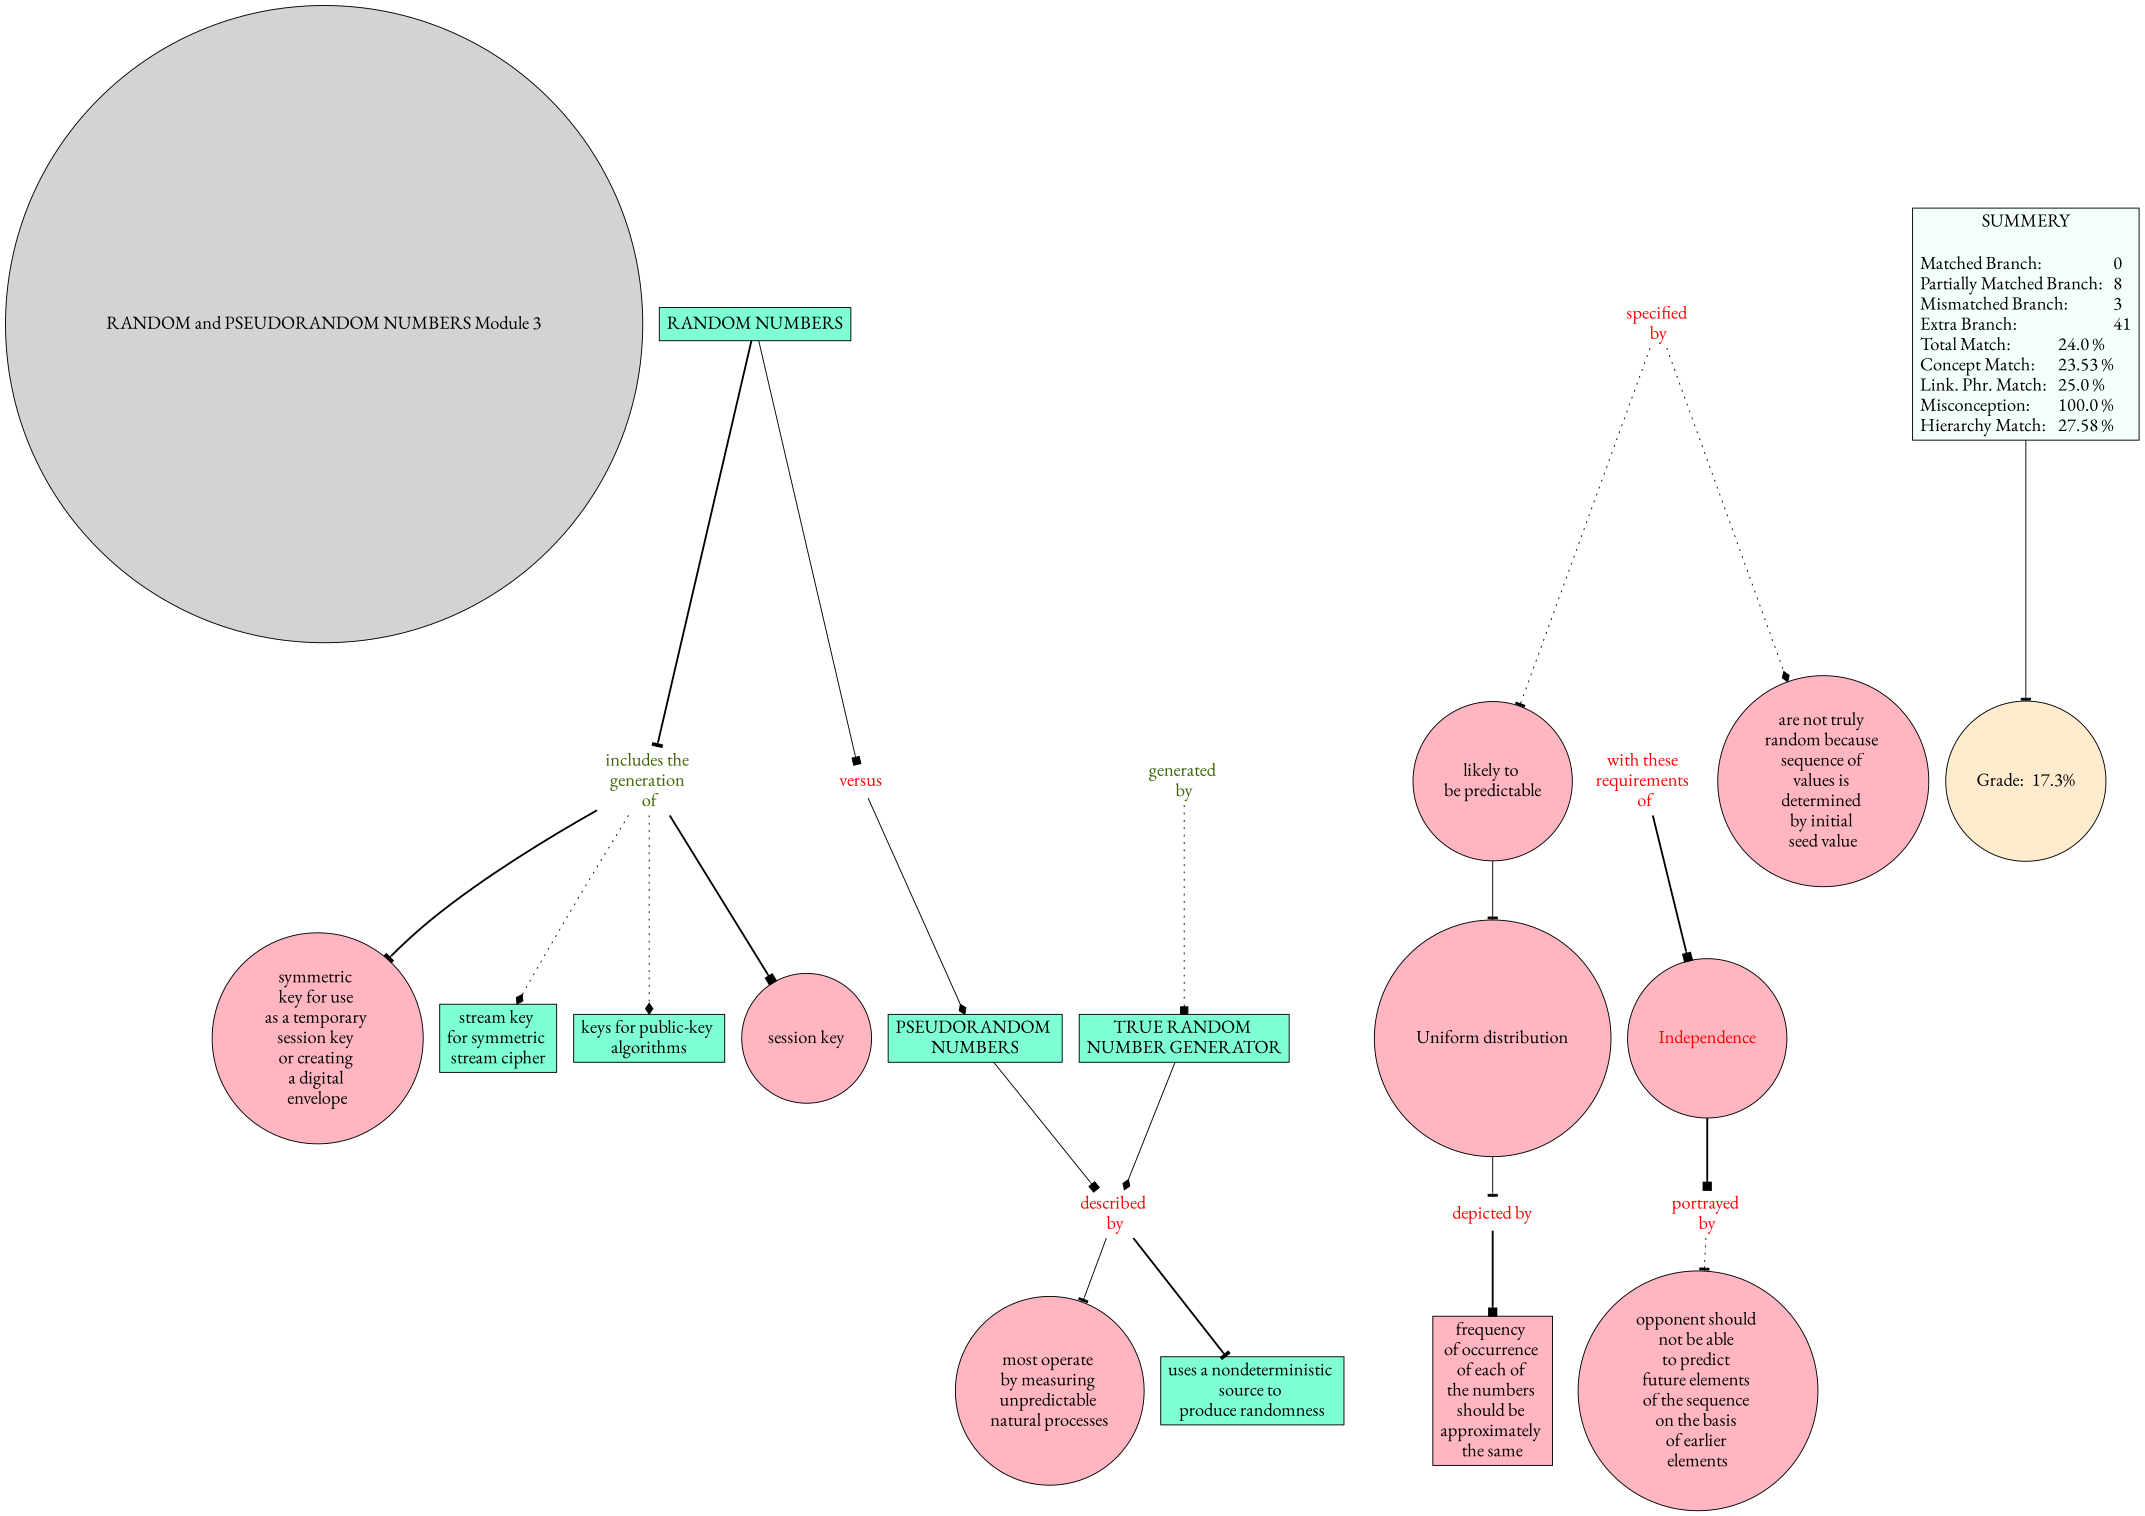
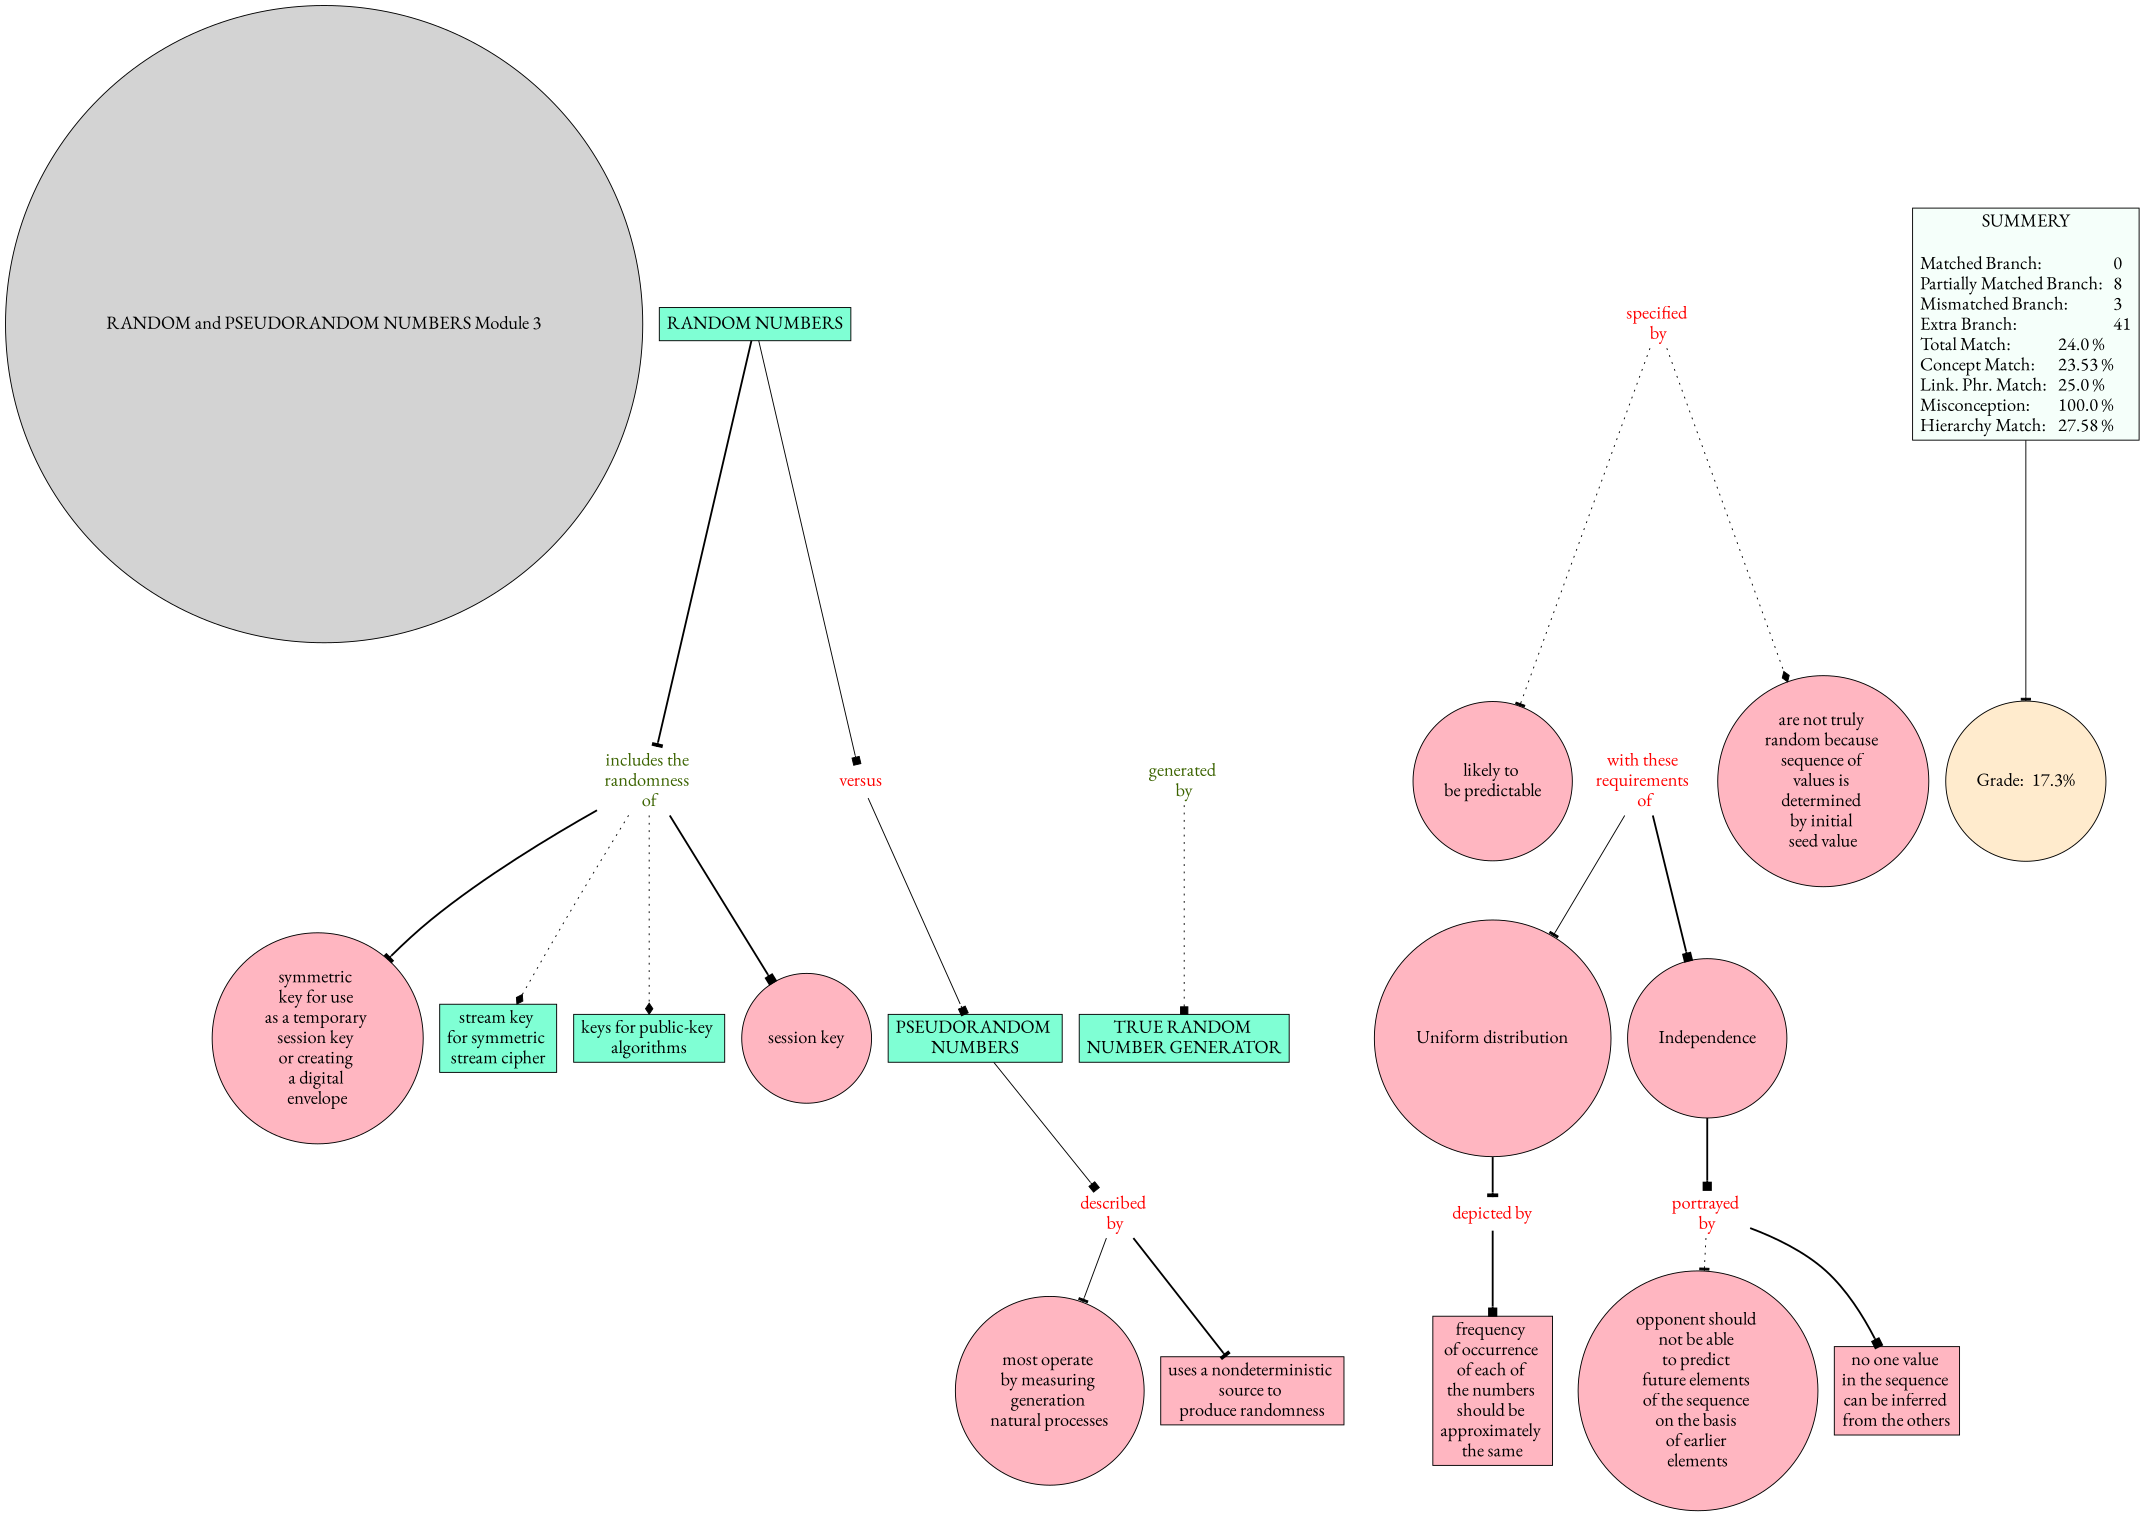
  digraph {
    fontname="EB Garamond"
    node [Gsplines=true fontname="EB Garamond" fontsize=20 shape=circle style=filled fillcolor="#FFB6C1"]
    edge [arrowhead=tee constraint=true fontname="EB Garamond" style=bold]
    n1 [label="RANDOM and PSEUDORANDOM NUMBERS Module 3" fillcolor=""]
    n2 [fillcolor=aquamarine label="RANDOM NUMBERS\n" shape=box]
-   n3 [fontcolor="#3B6300" label="includes the \ngeneration \nof" shape=none style="" fillcolor=""]
+   n3 [fontcolor="#3B6300" label="includes the \nrandomness \nof" shape=none style="" fillcolor=""]
    n4 [fontcolor=red label=versus shape=none style="" fillcolor=""]
    n5 [label="symmetric \nkey for use \nas a temporary \nsession key \nor creating \na digital \nenvelope"]
    n6 [fillcolor=aquamarine label="stream key \nfor symmetric \nstream cipher\n" shape=box]
    n7 [fillcolor=aquamarine label="keys for public-key \nalgorithms" shape=box]
    n8 [label="session key\n"]
    n9 [fontcolor=red label="with these \nrequirements \nof" shape=none style="" fillcolor=""]
    n10 [label="Uniform distribution\n"]
-   n11 [label=Independence fontcolor=red]
+   n11 [label=Independence]
    n12 [fontcolor="#3B6300" label="generated \nby" shape=none style="" fillcolor=""]
    n13 [fillcolor=aquamarine label="TRUE RANDOM \nNUMBER GENERATOR\n" shape=box]
    n14 [fillcolor=aquamarine label="PSEUDORANDOM \nNUMBERS" shape=box]
    n15 [fontcolor=red label="specified \nby" shape=none style="" fillcolor=""]
    n16 [label="likely to \nbe predictable\n"]
    n17 [label="are not truly \nrandom because \nsequence of \nvalues is \ndetermined \nby initial \nseed value\n"]
    n18 [fontcolor=red label="depicted by\n" shape=none style="" fillcolor=""]
    n19 [label="frequency \nof occurrence \nof each of \nthe numbers \nshould be \napproximately \nthe same" shape=box]
    n20 [fontcolor=red label="portrayed \nby" shape=none style="" fillcolor=""]
    n21 [label="opponent should \nnot be able \nto predict \nfuture elements \nof the sequence \non the basis \nof earlier \nelements"]
+   n22 [label="no one value \nin the sequence \ncan be inferred \nfrom the others\n" shape=box]
    n23 [fontcolor=red label="described \nby" shape=none style="" fillcolor=""]
-   n24 [label="most operate \nby measuring \nunpredictable \nnatural processes\n"]
-   n25 [fillcolor=aquamarine label="uses a nondeterministic \nsource to \nproduce randomness\n" shape=box]
+   n24 [label="most operate \nby measuring \ngeneration \nnatural processes\n"]
+   n25 [label="uses a nondeterministic \nsource to \nproduce randomness\n" shape=box]
    n26 [fillcolor="#F5FFFA" label="SUMMERY\n\nMatched Branch:			0\lPartially Matched Branch:	8\lMismatched Branch:		3\lExtra Branch:				41\lTotal Match:		24.0 %\lConcept Match:	23.53 %\lLink. Phr. Match:	25.0 %\lMisconception:	100.0 %\lHierarchy Match:	27.58 %\l" shape=box]
    n27 [fillcolor="#FFEBCD" label="Grade:	17.3%"]
    n2 -> n3
    n2 -> n4 [arrowhead=box style=solid]
    n3 -> n5
    n3 -> n6 [arrowhead=diamond style=dotted]
    n3 -> n7 [arrowhead=diamond style=dotted]
    n3 -> n8 [arrowhead=box]
-   n4 -> n14 [arrowhead=diamond style=solid]
-   n16 -> n10 [style=solid]
+   n4 -> n14 [arrowhead=box style=solid]
+   n9 -> n10 [style=solid]
    n9 -> n11 [arrowhead=box]
-   n10 -> n18 [style=solid]
+   n10 -> n18
    n11 -> n20 [arrowhead=box]
    n12 -> n13 [arrowhead=box style=dotted]
-   n13 -> n23 [arrowhead=diamond style=solid]
    n14 -> n23 [arrowhead=box style=solid]
    n15 -> n16 [style=dotted]
    n15 -> n17 [arrowhead=diamond style=dotted]
    n18 -> n19 [arrowhead=box]
    n20 -> n21 [style=dotted]
+   n20 -> n22 [arrowhead=box]
    n23 -> n24 [style=solid]
    n23 -> n25
    n26 -> n27 [color=black style=solid]
  }
